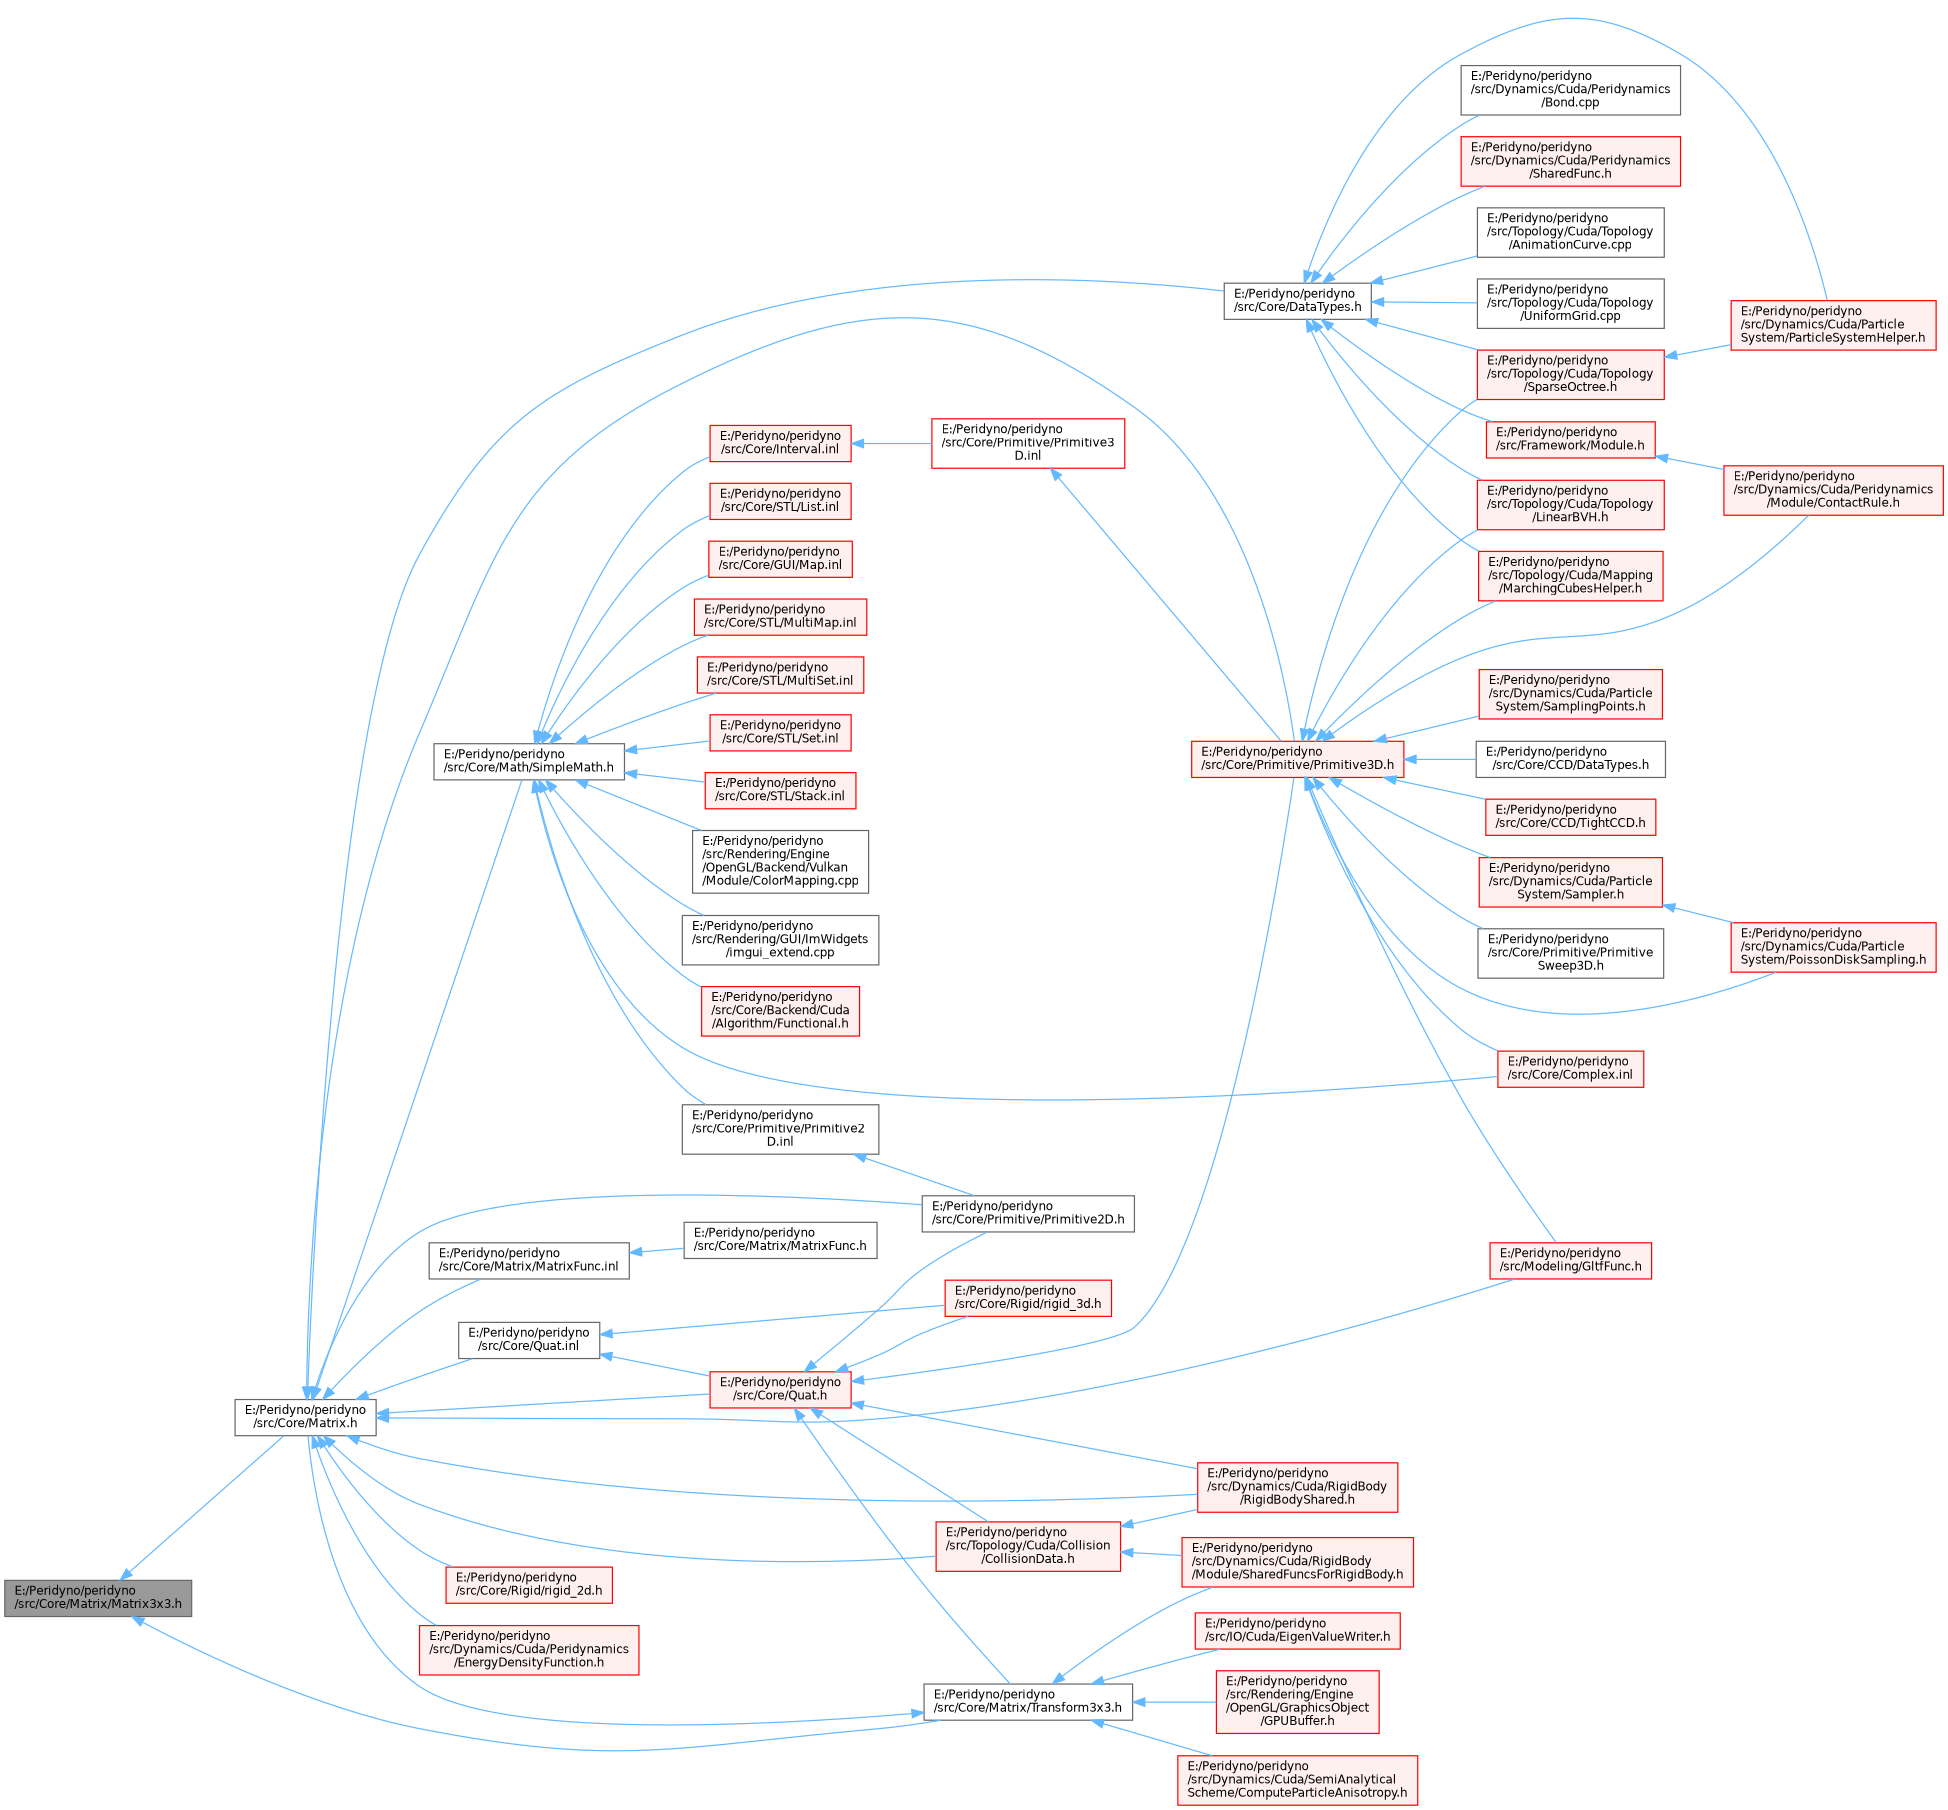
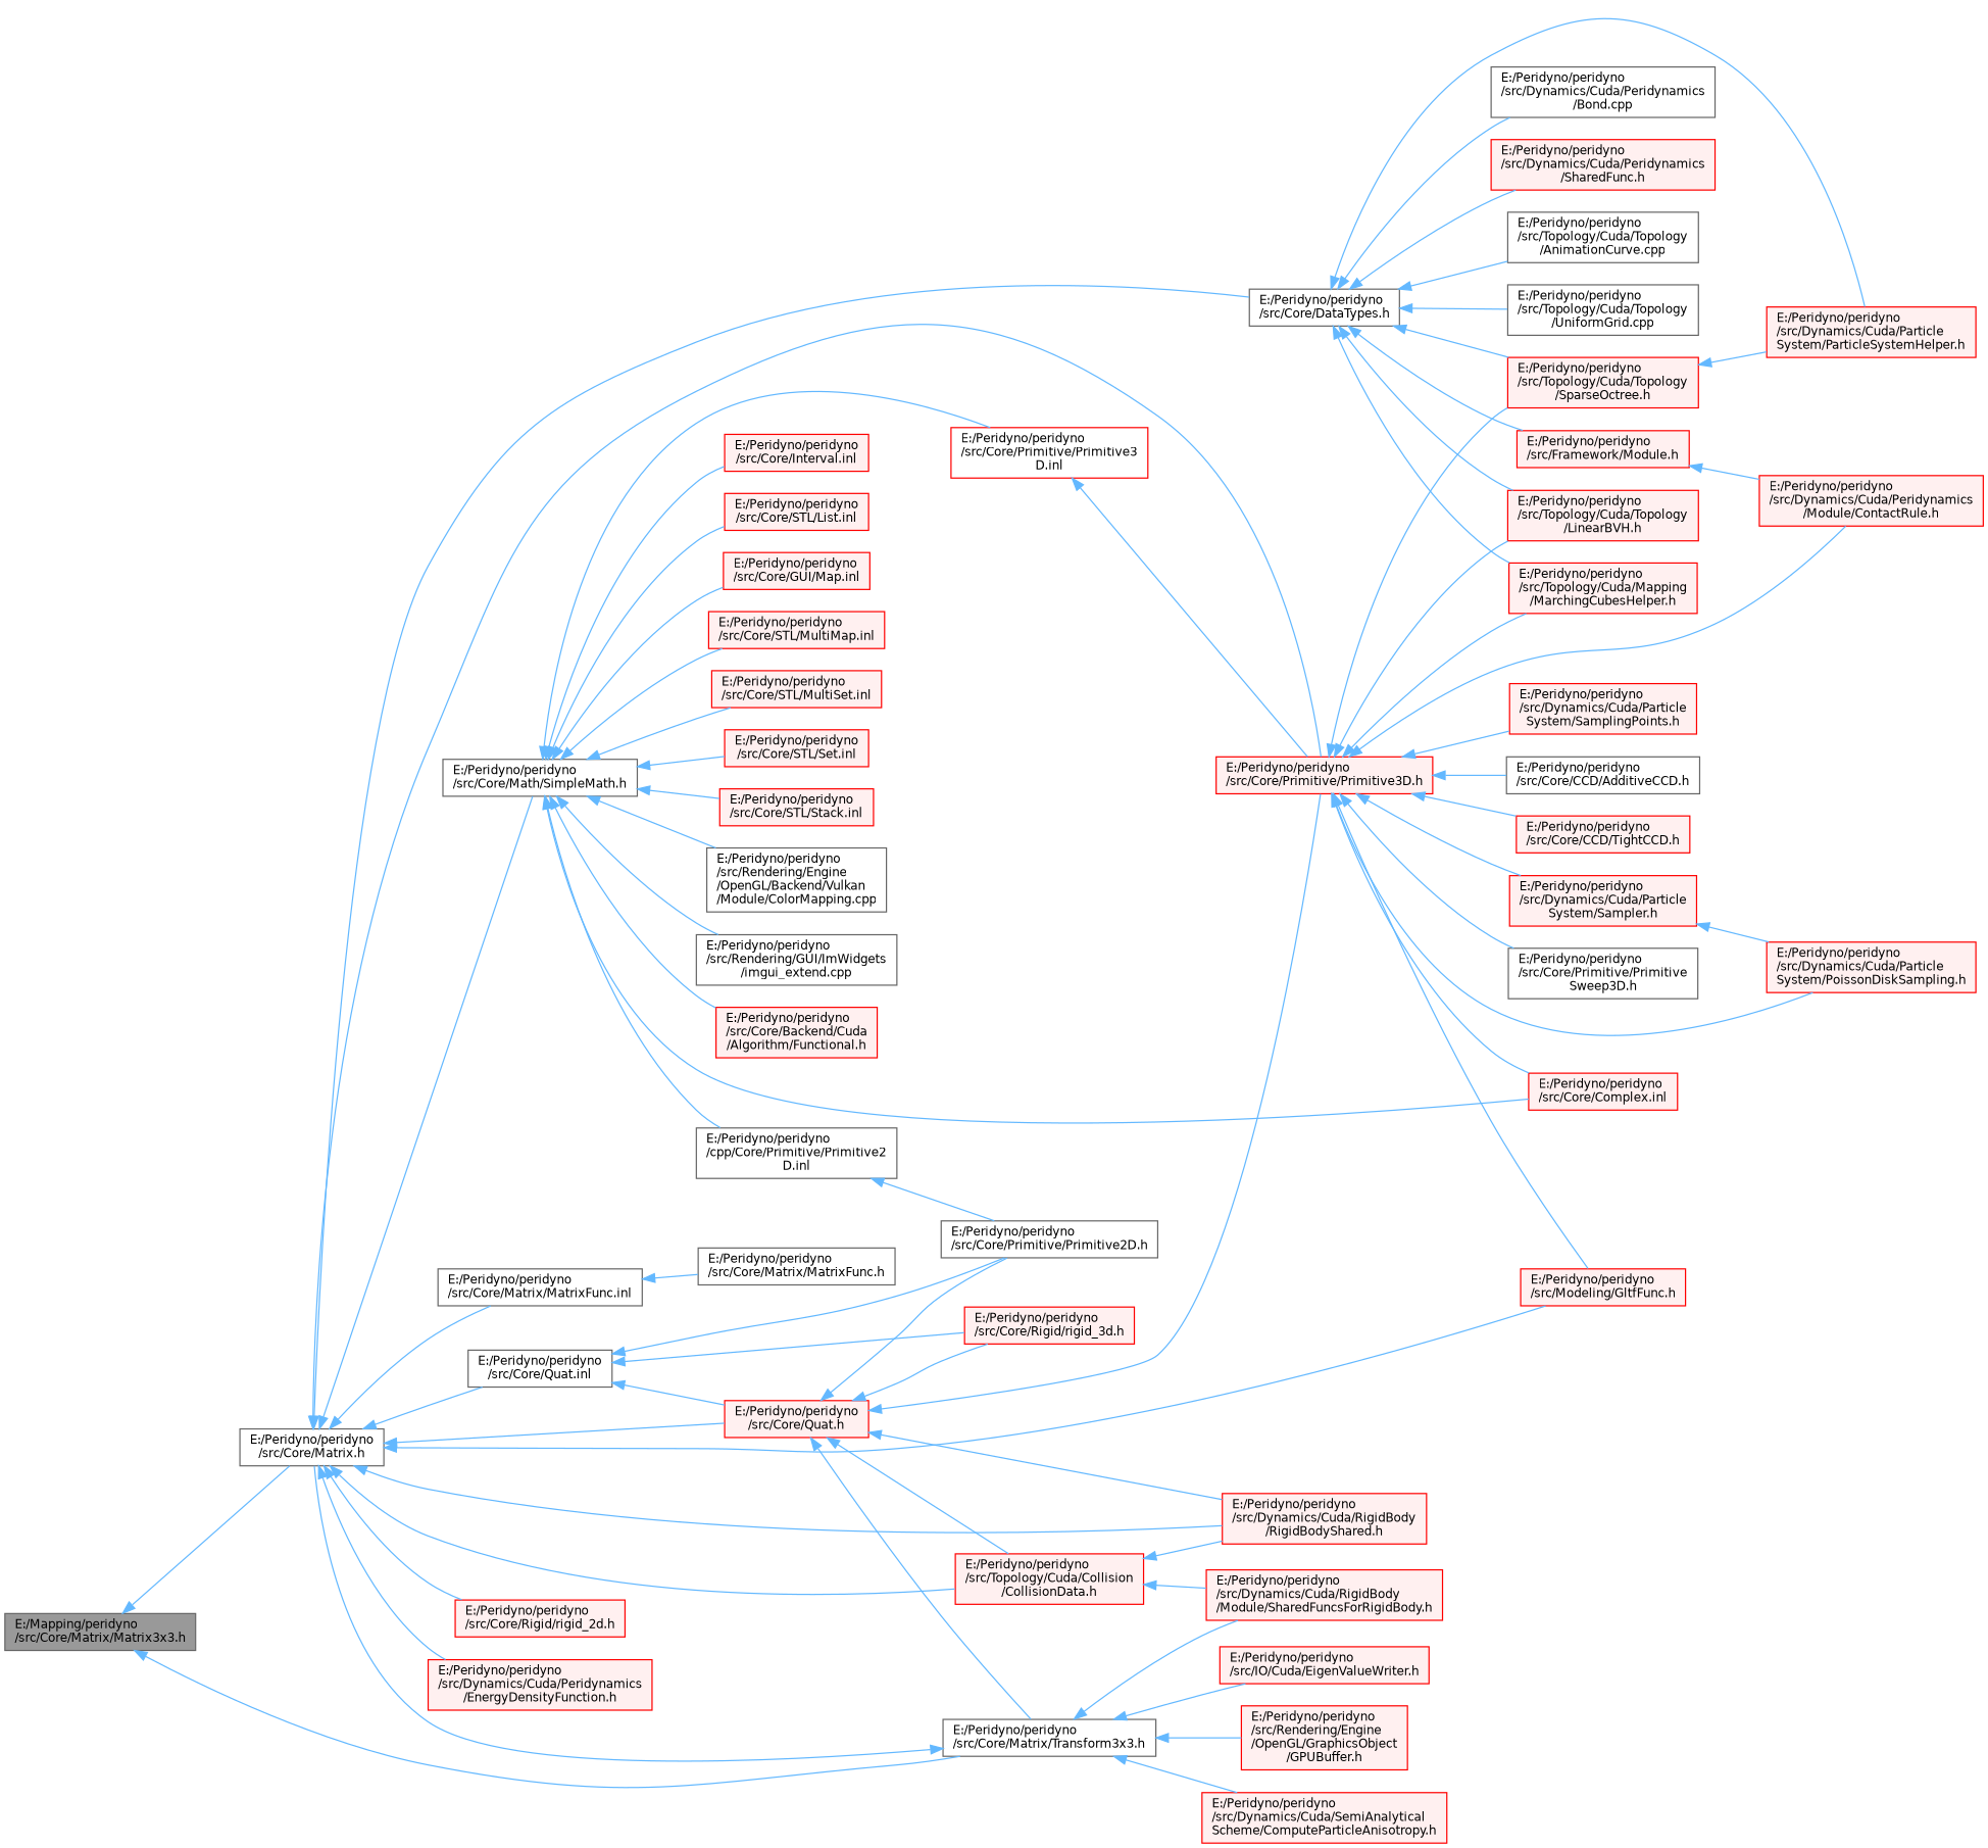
  digraph {
    rankdir=LR
    node [color=red fillcolor="#FFF0F0" fontname=Helvetica fontsize=10 shape=box style=filled]
    edge [color=steelblue1 dir=back fontname=Helvetica fontsize=10 labelfontname=Helvetica labelfontsize=10 style=solid]
-   n1 [color=gray40 fillcolor=grey60 fontcolor=black height=0.2 label="E:/Peridyno/peridyno\l/src/Core/Matrix/Matrix3x3.h" width=0.4]
+   n1 [color=gray40 fillcolor=grey60 fontcolor=black height=0.2 label="E:/Mapping/peridyno\l/src/Core/Matrix/Matrix3x3.h" width=0.4]
    n2 [color=grey40 fillcolor=white height=0.2 label="E:/Peridyno/peridyno\l/src/Core/Matrix.h" width=0.4]
    n3 [color=grey40 fillcolor=white height=0.2 label="E:/Peridyno/peridyno\l/src/Core/Matrix/Transform3x3.h" width=0.4]
    n4 [color=grey40 fillcolor=white height=0.2 label="E:/Peridyno/peridyno\l/src/Core/DataTypes.h" width=0.4]
    n5 [color=grey40 fillcolor=white height=0.2 label="E:/Peridyno/peridyno\l/src/Core/Math/SimpleMath.h" width=0.4]
    n6 [color=grey40 fillcolor=white height=0.2 label="E:/Peridyno/peridyno\l/src/Core/Primitive/Primitive2D.h" width=0.4]
    n7 [height=0.2 label="E:/Peridyno/peridyno\l/src/Core/Primitive/Primitive3D.h" width=0.4]
    n8 [height=0.2 label="E:/Peridyno/peridyno\l/src/Modeling/GltfFunc.h" width=0.4]
    n9 [color=grey40 fillcolor=white height=0.2 label="E:/Peridyno/peridyno\l/src/Core/Matrix/MatrixFunc.inl" width=0.4]
    n10 [height=0.2 label="E:/Peridyno/peridyno\l/src/Core/Quat.h" width=0.4]
    n11 [height=0.2 label="E:/Peridyno/peridyno\l/src/Dynamics/Cuda/RigidBody\l/RigidBodyShared.h" width=0.4]
    n12 [height=0.2 label="E:/Peridyno/peridyno\l/src/Topology/Cuda/Collision\l/CollisionData.h" width=0.4]
    n13 [color=grey40 fillcolor=white height=0.2 label="E:/Peridyno/peridyno\l/src/Core/Quat.inl" width=0.4]
    n14 [height=0.2 label="E:/Peridyno/peridyno\l/src/Core/Rigid/rigid_2d.h" width=0.4]
    n15 [height=0.2 label="E:/Peridyno/peridyno\l/src/Dynamics/Cuda/Peridynamics\l/EnergyDensityFunction.h" width=0.4]
    n16 [height=0.2 label="E:/Peridyno/peridyno\l/src/Dynamics/Cuda/RigidBody\l/Module/SharedFuncsForRigidBody.h" width=0.4]
    n17 [height=0.2 label="E:/Peridyno/peridyno\l/src/Dynamics/Cuda/SemiAnalytical\lScheme/ComputeParticleAnisotropy.h" width=0.4]
    n18 [height=0.2 label="E:/Peridyno/peridyno\l/src/IO/Cuda/EigenValueWriter.h" width=0.4]
    n19 [height=0.2 label="E:/Peridyno/peridyno\l/src/Rendering/Engine\l/OpenGL/GraphicsObject\l/GPUBuffer.h" width=0.4]
    n20 [height=0.2 label="E:/Peridyno/peridyno\l/src/Dynamics/Cuda/Particle\lSystem/ParticleSystemHelper.h" width=0.4]
    n21 [color=grey40 fillcolor=white height=0.2 label="E:/Peridyno/peridyno\l/src/Dynamics/Cuda/Peridynamics\l/Bond.cpp" width=0.4]
    n22 [height=0.2 label="E:/Peridyno/peridyno\l/src/Dynamics/Cuda/Peridynamics\l/SharedFunc.h" width=0.4]
    n23 [height=0.2 label="E:/Peridyno/peridyno\l/src/Framework/Module.h" width=0.4]
    n24 [height=0.2 label="E:/Peridyno/peridyno\l/src/Topology/Cuda/Mapping\l/MarchingCubesHelper.h" width=0.4]
    n25 [color=grey40 fillcolor=white height=0.2 label="E:/Peridyno/peridyno\l/src/Topology/Cuda/Topology\l/AnimationCurve.cpp" width=0.4]
    n26 [height=0.2 label="E:/Peridyno/peridyno\l/src/Topology/Cuda/Topology\l/LinearBVH.h" width=0.4]
    n27 [height=0.2 label="E:/Peridyno/peridyno\l/src/Topology/Cuda/Topology\l/SparseOctree.h" width=0.4]
    n28 [color=grey40 fillcolor=white height=0.2 label="E:/Peridyno/peridyno\l/src/Topology/Cuda/Topology\l/UniformGrid.cpp" width=0.4]
    n29 [height=0.2 label="E:/Peridyno/peridyno\l/src/Core/Backend/Cuda\l/Algorithm/Functional.h" width=0.4]
    n30 [height=0.2 label="E:/Peridyno/peridyno\l/src/Core/Complex.inl" width=0.4]
    n31 [height=0.2 label="E:/Peridyno/peridyno\l/src/Core/Interval.inl" width=0.4]
-   n32 [color=grey40 fillcolor=white height=0.2 label="E:/Peridyno/peridyno\l/src/Core/Primitive/Primitive2\lD.inl" width=0.4]
+   n32 [color=grey40 fillcolor=white height=0.2 label="E:/Peridyno/peridyno\l/cpp/Core/Primitive/Primitive2\lD.inl" width=0.4]
    n33 [fillcolor=white height=0.2 label="E:/Peridyno/peridyno\l/src/Core/Primitive/Primitive3\lD.inl" width=0.4]
    n34 [height=0.2 label="E:/Peridyno/peridyno\l/src/Core/STL/List.inl" width=0.4]
    n35 [height=0.2 label="E:/Peridyno/peridyno\l/src/Core/GUI/Map.inl" width=0.4]
    n36 [height=0.2 label="E:/Peridyno/peridyno\l/src/Core/STL/MultiMap.inl" width=0.4]
    n37 [height=0.2 label="E:/Peridyno/peridyno\l/src/Core/STL/MultiSet.inl" width=0.4]
    n38 [height=0.2 label="E:/Peridyno/peridyno\l/src/Core/STL/Set.inl" width=0.4]
    n39 [height=0.2 label="E:/Peridyno/peridyno\l/src/Core/STL/Stack.inl" width=0.4]
    n40 [color=grey40 fillcolor=white height=0.2 label="E:/Peridyno/peridyno\l/src/Rendering/Engine\l/OpenGL/Backend/Vulkan\l/Module/ColorMapping.cpp" width=0.4]
    n41 [color=grey40 fillcolor=white height=0.2 label="E:/Peridyno/peridyno\l/src/Rendering/GUI/ImWidgets\l/imgui_extend.cpp" width=0.4]
    n42 [height=0.2 label="E:/Peridyno/peridyno\l/src/Dynamics/Cuda/Peridynamics\l/Module/ContactRule.h" width=0.4]
-   n43 [color=grey40 fillcolor=white height=0.2 label="E:/Peridyno/peridyno\l/src/Core/CCD/DataTypes.h" width=0.4]
+   n43 [color=grey40 fillcolor=white height=0.2 label="E:/Peridyno/peridyno\l/src/Core/CCD/AdditiveCCD.h" width=0.4]
    n44 [height=0.2 label="E:/Peridyno/peridyno\l/src/Core/CCD/TightCCD.h" width=0.4]
    n45 [color=grey40 fillcolor=white height=0.2 label="E:/Peridyno/peridyno\l/src/Core/Primitive/Primitive\lSweep3D.h" width=0.4]
    n46 [height=0.2 label="E:/Peridyno/peridyno\l/src/Dynamics/Cuda/Particle\lSystem/PoissonDiskSampling.h" width=0.4]
    n47 [height=0.2 label="E:/Peridyno/peridyno\l/src/Dynamics/Cuda/Particle\lSystem/Sampler.h" width=0.4]
    n48 [height=0.2 label="E:/Peridyno/peridyno\l/src/Dynamics/Cuda/Particle\lSystem/SamplingPoints.h" width=0.4]
    n49 [color=grey40 fillcolor=white height=0.2 label="E:/Peridyno/peridyno\l/src/Core/Matrix/MatrixFunc.h" width=0.4]
    n50 [height=0.2 label="E:/Peridyno/peridyno\l/src/Core/Rigid/rigid_3d.h" width=0.4]
    n1 -> n2
    n1 -> n3
    n2 -> n4
    n2 -> n5
-   n2 -> n6
+   n13 -> n6
    n2 -> n7
    n2 -> n8
    n2 -> n9
    n2 -> n10
    n2 -> n11
    n2 -> n12
    n2 -> n13
    n2 -> n14
    n2 -> n15
    n3 -> n2
    n3 -> n16
    n3 -> n17
    n3 -> n18
    n3 -> n19
    n4 -> n20
    n4 -> n21
    n4 -> n22
    n4 -> n23
    n4 -> n24
    n4 -> n25
    n4 -> n26
    n4 -> n27
    n4 -> n28
    n5 -> n29
    n5 -> n30
    n5 -> n31
    n5 -> n32
-   n31 -> n33
+   n5 -> n33
    n5 -> n34
    n5 -> n35
    n5 -> n36
    n5 -> n37
    n5 -> n38
    n5 -> n39
    n5 -> n40
    n5 -> n41
    n7 -> n8
    n7 -> n24
    n7 -> n26
    n7 -> n27
    n7 -> n30
    n7 -> n42
    n7 -> n43
    n7 -> n44
    n7 -> n45
    n7 -> n46
    n7 -> n47
    n7 -> n48
    n9 -> n49
    n10 -> n3
    n10 -> n6
    n10 -> n7
    n10 -> n11
    n10 -> n12
    n10 -> n50
    n12 -> n11
    n12 -> n16
    n13 -> n10
    n13 -> n50
    n23 -> n42
    n27 -> n20
    n32 -> n6
    n33 -> n7
    n47 -> n46
  }
